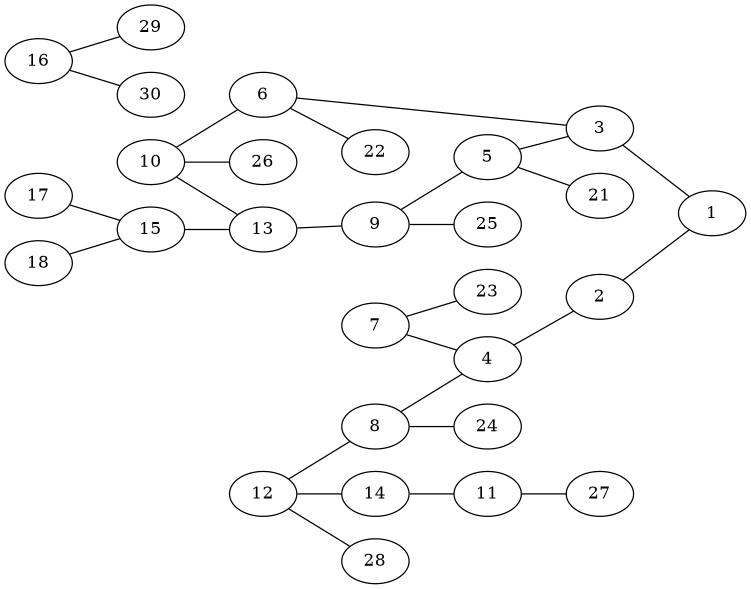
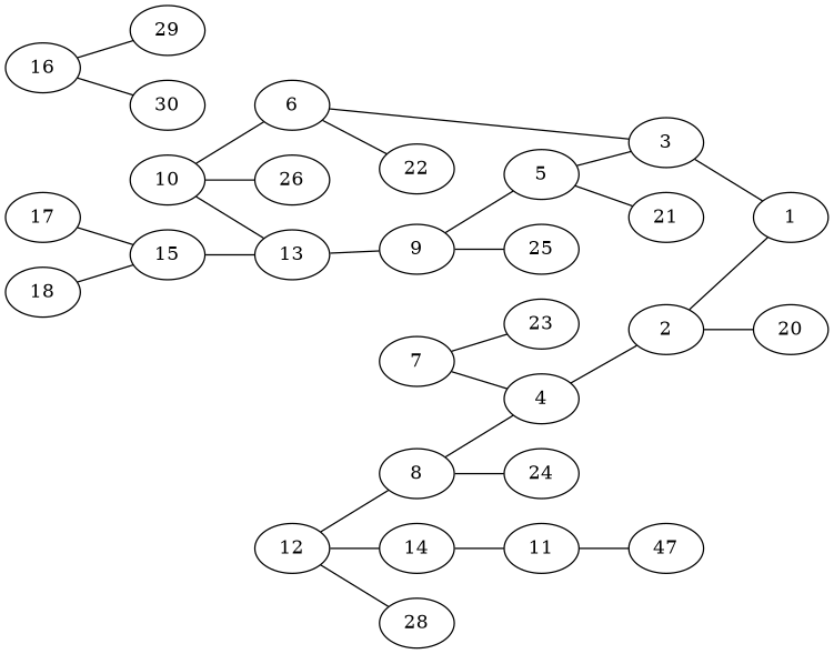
  graph {
    rankdir=LR
    node [chem=C]
    edge [valence=1]
    2
    1
+   20 [chem=H]
    3
    4
    5
    21 [chem=H]
    6
    22 [chem=H]
    7
    23 [chem=H]
    8
    24 [chem=H]
    9
    25 [chem=H]
    10
    13
    26 [chem=H]
-   27 [chem=H]
+   27 [chem=H label=47]
    11
    12
    14
    28 [chem=H]
    15 [chem=N]
    16 [chem=N]
    29 [chem=H]
    30 [chem=H]
    17 [chem=O]
    18 [chem=O]
    2 -- 1 [valence=2]
+   2 -- 20
    3 -- 1
    4 -- 2
    5 -- 3 [valence=2]
    5 -- 21
    6 -- 3
    6 -- 22
    7 -- 4 [valence=2]
    7 -- 23
    8 -- 4
    8 -- 24
    9 -- 5
    9 -- 25
    10 -- 6 [valence=2]
    10 -- 13
    10 -- 26
    13 -- 9 [valence=2]
    11 -- 27
    12 -- 8 [valence=2]
    12 -- 14
    12 -- 28
    14 -- 11 [valence=2]
    15 -- 13
    16 -- 29
    16 -- 30
    17 -- 15 [valence=2]
    18 -- 15
  }
